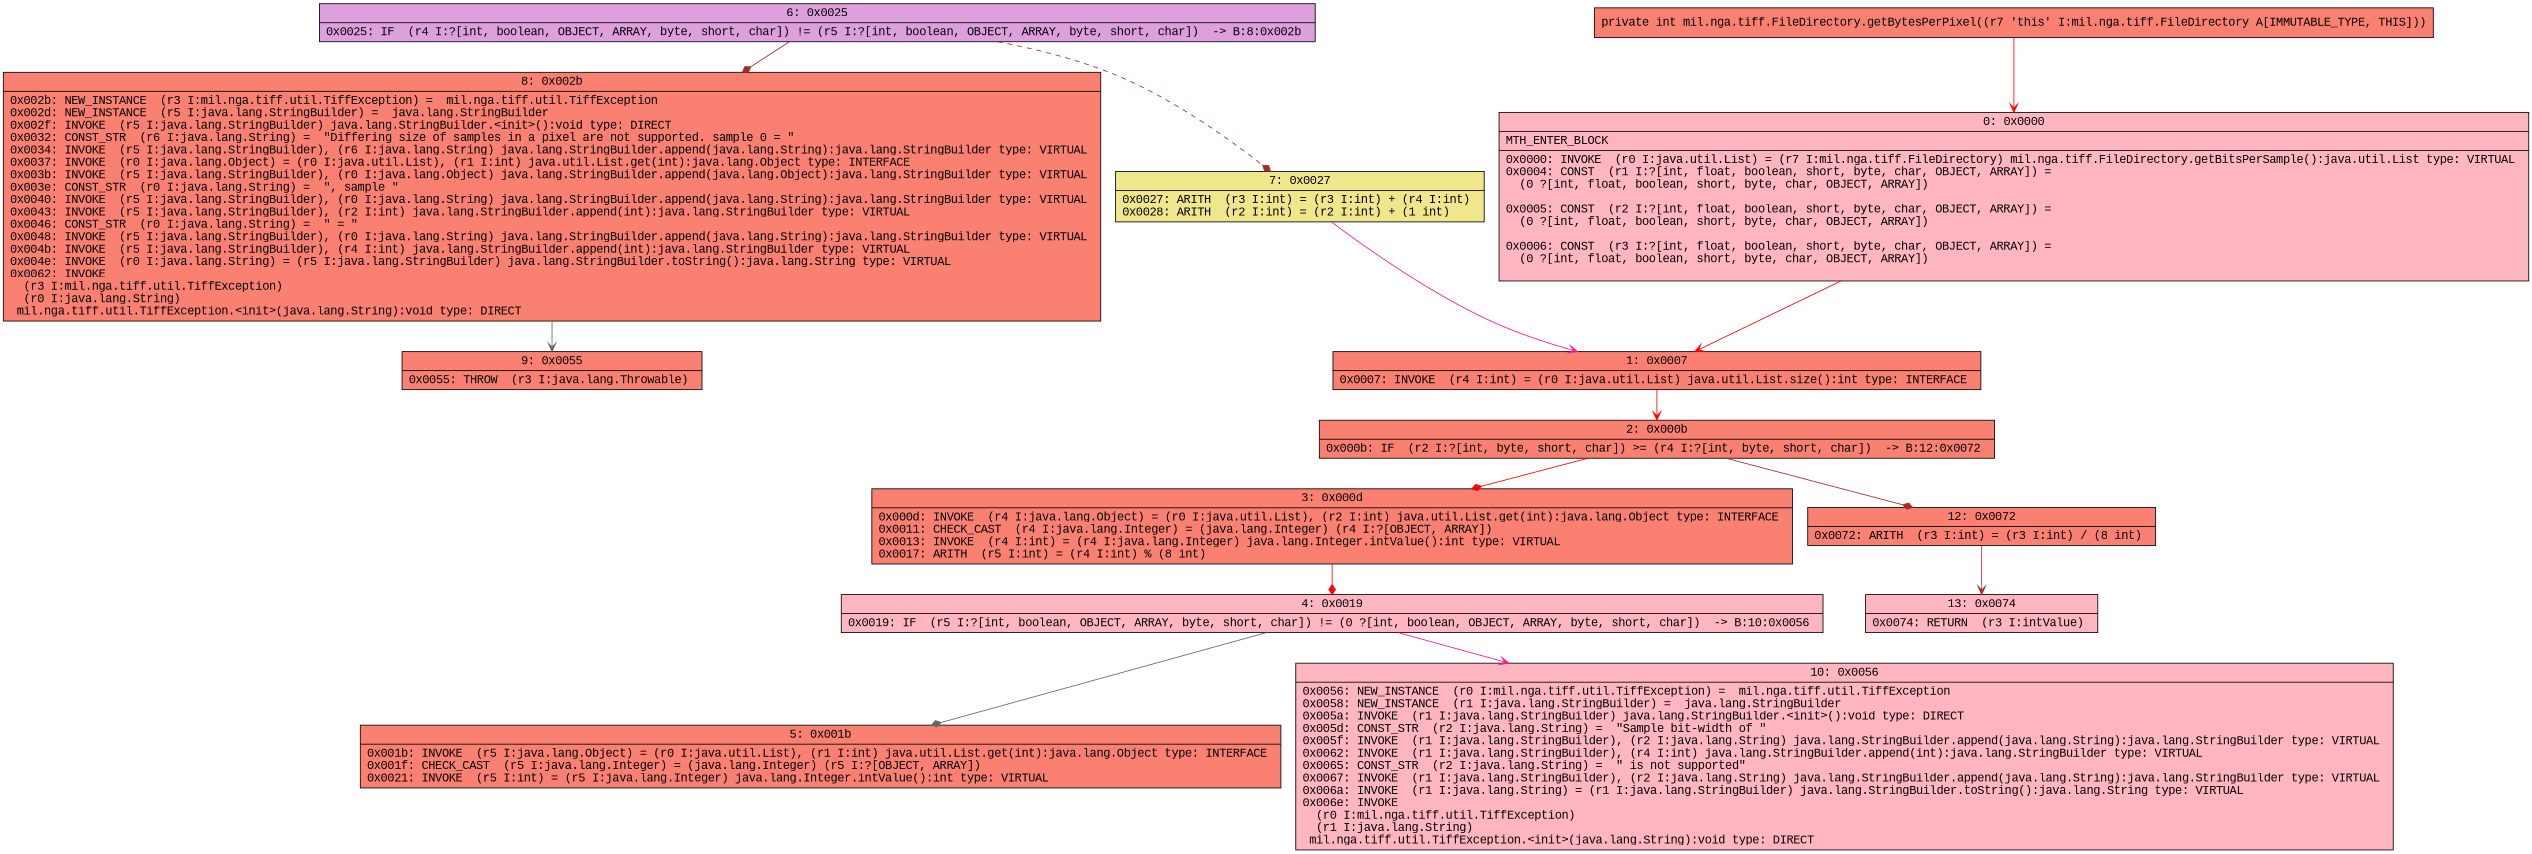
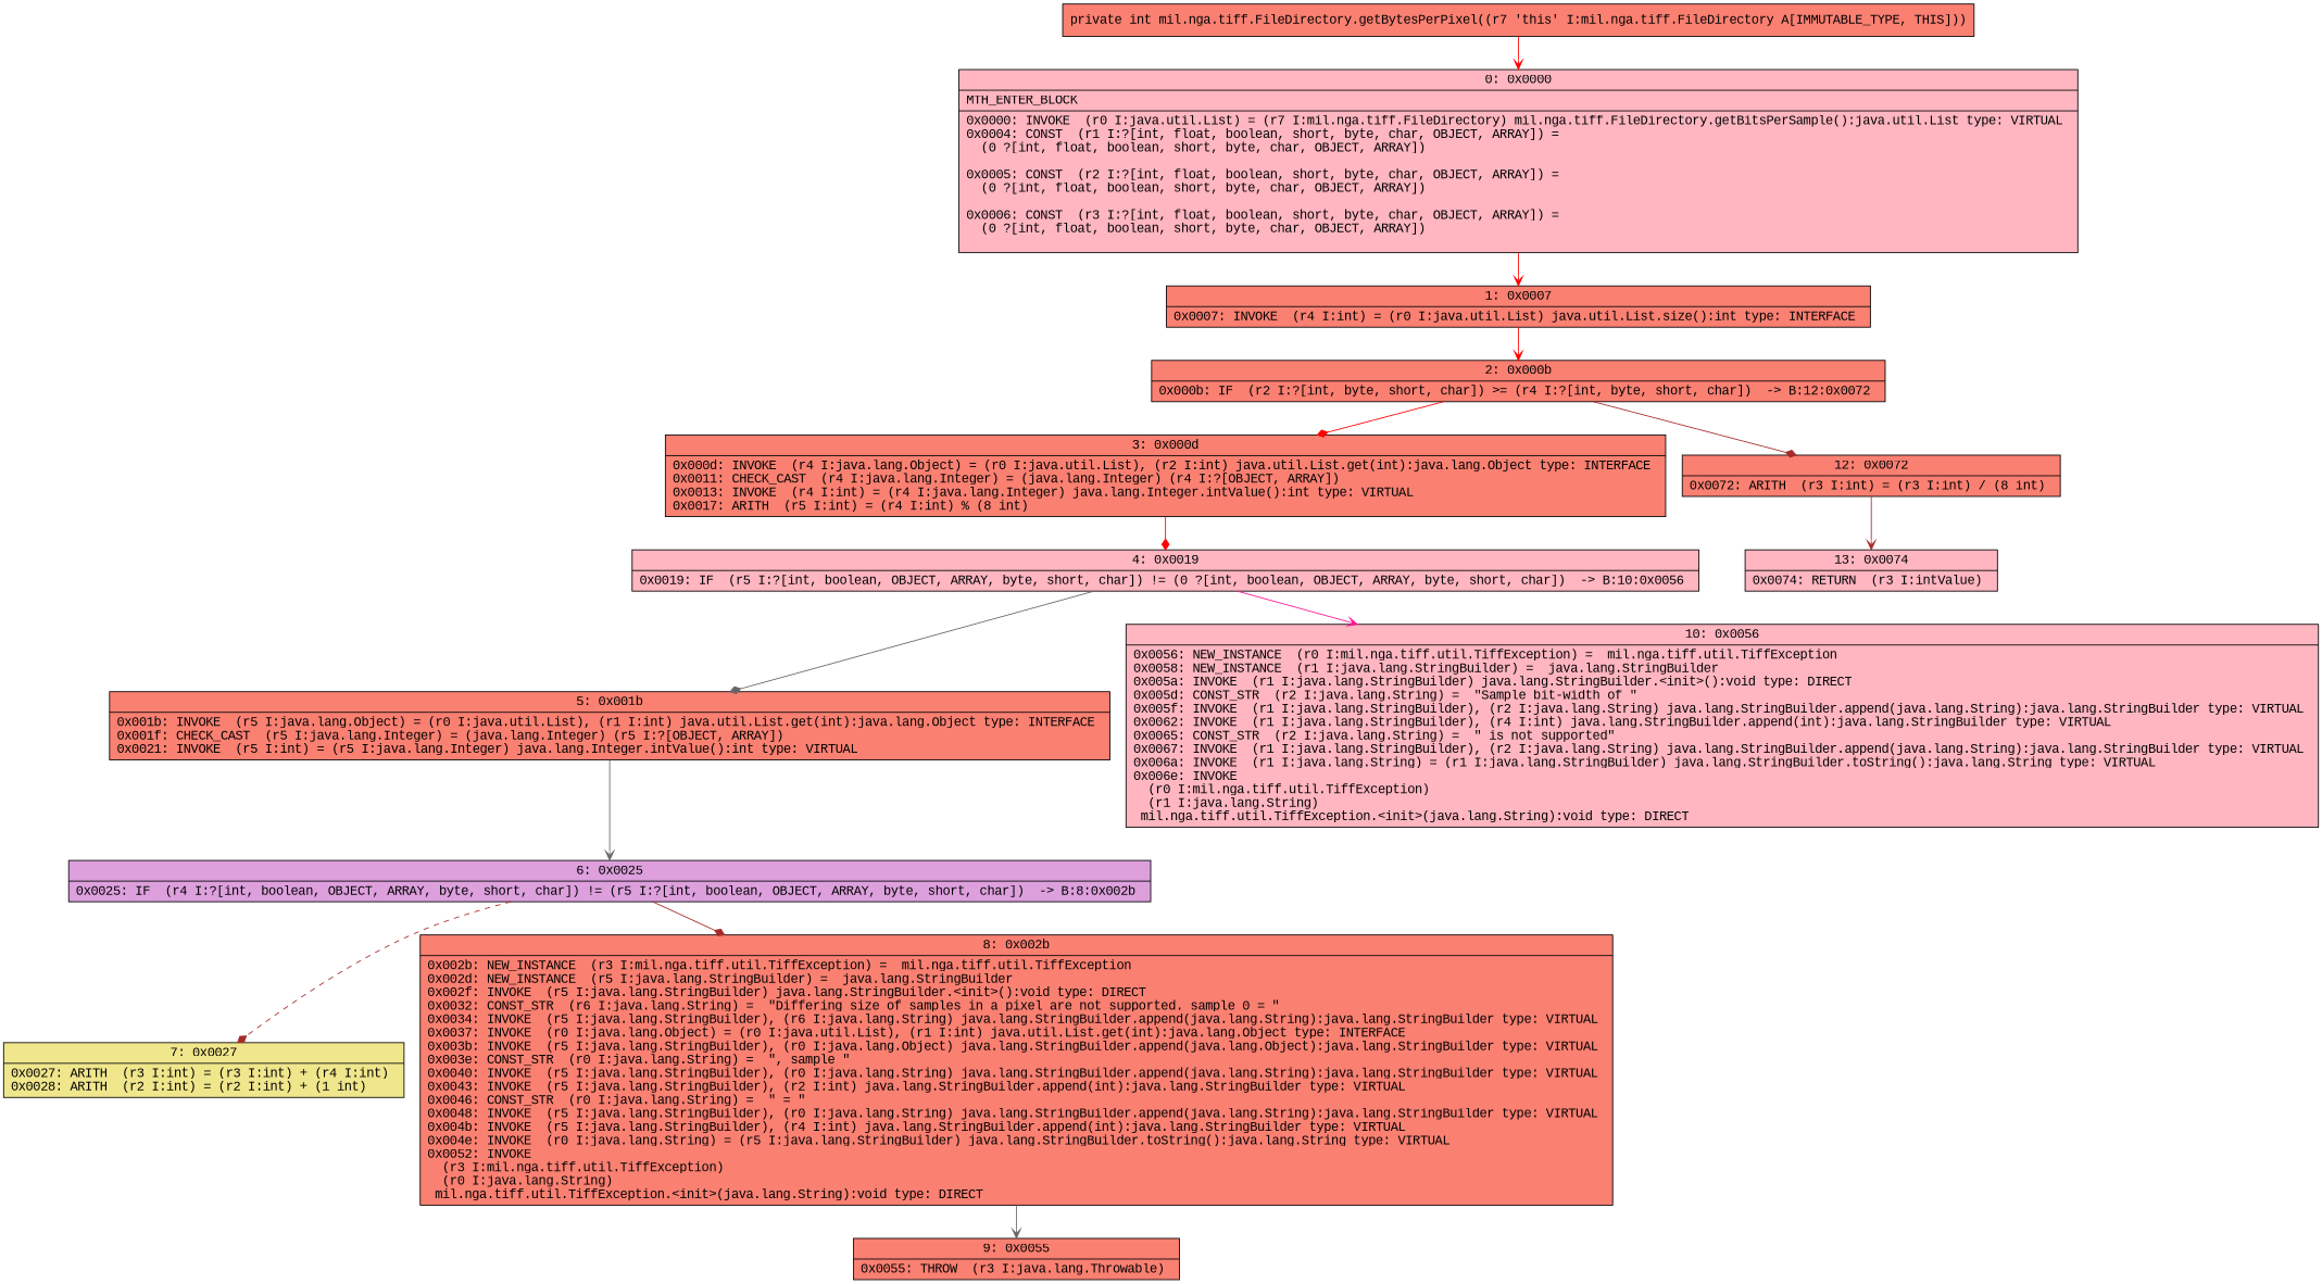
  digraph {
    fontname="Liberation Mono"
    node [fillcolor=salmon fontname="Liberation Mono" shape=record style=filled]
    edge [arrowhead=vee color=red fontname="Liberation Mono"]
    n1 [fillcolor=lightpink label="{0\:\ 0x0000|MTH_ENTER_BLOCK\l|0x0000: INVOKE  (r0 I:java.util.List) = (r7 I:mil.nga.tiff.FileDirectory) mil.nga.tiff.FileDirectory.getBitsPerSample():java.util.List type: VIRTUAL \l0x0004: CONST  (r1 I:?[int, float, boolean, short, byte, char, OBJECT, ARRAY]) = \l  (0 ?[int, float, boolean, short, byte, char, OBJECT, ARRAY])\l \l0x0005: CONST  (r2 I:?[int, float, boolean, short, byte, char, OBJECT, ARRAY]) = \l  (0 ?[int, float, boolean, short, byte, char, OBJECT, ARRAY])\l \l0x0006: CONST  (r3 I:?[int, float, boolean, short, byte, char, OBJECT, ARRAY]) = \l  (0 ?[int, float, boolean, short, byte, char, OBJECT, ARRAY])\l \l}"]
    n2 [label="{1\:\ 0x0007|0x0007: INVOKE  (r4 I:int) = (r0 I:java.util.List) java.util.List.size():int type: INTERFACE \l}"]
    n3 [label="{2\:\ 0x000b|0x000b: IF  (r2 I:?[int, byte, short, char]) \>= (r4 I:?[int, byte, short, char])  \-\> B:12:0x0072 \l}"]
    n4 [label="{3\:\ 0x000d|0x000d: INVOKE  (r4 I:java.lang.Object) = (r0 I:java.util.List), (r2 I:int) java.util.List.get(int):java.lang.Object type: INTERFACE \l0x0011: CHECK_CAST  (r4 I:java.lang.Integer) = (java.lang.Integer) (r4 I:?[OBJECT, ARRAY]) \l0x0013: INVOKE  (r4 I:int) = (r4 I:java.lang.Integer) java.lang.Integer.intValue():int type: VIRTUAL \l0x0017: ARITH  (r5 I:int) = (r4 I:int) % (8 int) \l}"]
    n5 [label="{12\:\ 0x0072|0x0072: ARITH  (r3 I:int) = (r3 I:int) \/ (8 int) \l}"]
    n6 [fillcolor=lightpink label="{4\:\ 0x0019|0x0019: IF  (r5 I:?[int, boolean, OBJECT, ARRAY, byte, short, char]) != (0 ?[int, boolean, OBJECT, ARRAY, byte, short, char])  \-\> B:10:0x0056 \l}"]
    n7 [fillcolor=lightpink label="{13\:\ 0x0074|0x0074: RETURN  (r3 I:intValue) \l}"]
    n8 [label="{5\:\ 0x001b|0x001b: INVOKE  (r5 I:java.lang.Object) = (r0 I:java.util.List), (r1 I:int) java.util.List.get(int):java.lang.Object type: INTERFACE \l0x001f: CHECK_CAST  (r5 I:java.lang.Integer) = (java.lang.Integer) (r5 I:?[OBJECT, ARRAY]) \l0x0021: INVOKE  (r5 I:int) = (r5 I:java.lang.Integer) java.lang.Integer.intValue():int type: VIRTUAL \l}"]
    n9 [fillcolor=lightpink label="{10\:\ 0x0056|0x0056: NEW_INSTANCE  (r0 I:mil.nga.tiff.util.TiffException) =  mil.nga.tiff.util.TiffException \l0x0058: NEW_INSTANCE  (r1 I:java.lang.StringBuilder) =  java.lang.StringBuilder \l0x005a: INVOKE  (r1 I:java.lang.StringBuilder) java.lang.StringBuilder.\<init\>():void type: DIRECT \l0x005d: CONST_STR  (r2 I:java.lang.String) =  \"Sample bit\-width of \" \l0x005f: INVOKE  (r1 I:java.lang.StringBuilder), (r2 I:java.lang.String) java.lang.StringBuilder.append(java.lang.String):java.lang.StringBuilder type: VIRTUAL \l0x0062: INVOKE  (r1 I:java.lang.StringBuilder), (r4 I:int) java.lang.StringBuilder.append(int):java.lang.StringBuilder type: VIRTUAL \l0x0065: CONST_STR  (r2 I:java.lang.String) =  \" is not supported\" \l0x0067: INVOKE  (r1 I:java.lang.StringBuilder), (r2 I:java.lang.String) java.lang.StringBuilder.append(java.lang.String):java.lang.StringBuilder type: VIRTUAL \l0x006a: INVOKE  (r1 I:java.lang.String) = (r1 I:java.lang.StringBuilder) java.lang.StringBuilder.toString():java.lang.String type: VIRTUAL \l0x006e: INVOKE  \l  (r0 I:mil.nga.tiff.util.TiffException)\l  (r1 I:java.lang.String)\l mil.nga.tiff.util.TiffException.\<init\>(java.lang.String):void type: DIRECT \l}"]
    n10 [fillcolor=plum label="{6\:\ 0x0025|0x0025: IF  (r4 I:?[int, boolean, OBJECT, ARRAY, byte, short, char]) != (r5 I:?[int, boolean, OBJECT, ARRAY, byte, short, char])  \-\> B:8:0x002b \l}"]
    n11 [fillcolor=khaki label="{7\:\ 0x0027|0x0027: ARITH  (r3 I:int) = (r3 I:int) + (r4 I:int) \l0x0028: ARITH  (r2 I:int) = (r2 I:int) + (1 int) \l}"]
-   n12 [label="{8\:\ 0x002b|0x002b: NEW_INSTANCE  (r3 I:mil.nga.tiff.util.TiffException) =  mil.nga.tiff.util.TiffException \l0x002d: NEW_INSTANCE  (r5 I:java.lang.StringBuilder) =  java.lang.StringBuilder \l0x002f: INVOKE  (r5 I:java.lang.StringBuilder) java.lang.StringBuilder.\<init\>():void type: DIRECT \l0x0032: CONST_STR  (r6 I:java.lang.String) =  \"Differing size of samples in a pixel are not supported. sample 0 = \" \l0x0034: INVOKE  (r5 I:java.lang.StringBuilder), (r6 I:java.lang.String) java.lang.StringBuilder.append(java.lang.String):java.lang.StringBuilder type: VIRTUAL \l0x0037: INVOKE  (r0 I:java.lang.Object) = (r0 I:java.util.List), (r1 I:int) java.util.List.get(int):java.lang.Object type: INTERFACE \l0x003b: INVOKE  (r5 I:java.lang.StringBuilder), (r0 I:java.lang.Object) java.lang.StringBuilder.append(java.lang.Object):java.lang.StringBuilder type: VIRTUAL \l0x003e: CONST_STR  (r0 I:java.lang.String) =  \", sample \" \l0x0040: INVOKE  (r5 I:java.lang.StringBuilder), (r0 I:java.lang.String) java.lang.StringBuilder.append(java.lang.String):java.lang.StringBuilder type: VIRTUAL \l0x0043: INVOKE  (r5 I:java.lang.StringBuilder), (r2 I:int) java.lang.StringBuilder.append(int):java.lang.StringBuilder type: VIRTUAL \l0x0046: CONST_STR  (r0 I:java.lang.String) =  \" = \" \l0x0048: INVOKE  (r5 I:java.lang.StringBuilder), (r0 I:java.lang.String) java.lang.StringBuilder.append(java.lang.String):java.lang.StringBuilder type: VIRTUAL \l0x004b: INVOKE  (r5 I:java.lang.StringBuilder), (r4 I:int) java.lang.StringBuilder.append(int):java.lang.StringBuilder type: VIRTUAL \l0x004e: INVOKE  (r0 I:java.lang.String) = (r5 I:java.lang.StringBuilder) java.lang.StringBuilder.toString():java.lang.String type: VIRTUAL \l0x0062: INVOKE  \l  (r3 I:mil.nga.tiff.util.TiffException)\l  (r0 I:java.lang.String)\l mil.nga.tiff.util.TiffException.\<init\>(java.lang.String):void type: DIRECT \l}"]
+   n12 [label="{8\:\ 0x002b|0x002b: NEW_INSTANCE  (r3 I:mil.nga.tiff.util.TiffException) =  mil.nga.tiff.util.TiffException \l0x002d: NEW_INSTANCE  (r5 I:java.lang.StringBuilder) =  java.lang.StringBuilder \l0x002f: INVOKE  (r5 I:java.lang.StringBuilder) java.lang.StringBuilder.\<init\>():void type: DIRECT \l0x0032: CONST_STR  (r6 I:java.lang.String) =  \"Differing size of samples in a pixel are not supported. sample 0 = \" \l0x0034: INVOKE  (r5 I:java.lang.StringBuilder), (r6 I:java.lang.String) java.lang.StringBuilder.append(java.lang.String):java.lang.StringBuilder type: VIRTUAL \l0x0037: INVOKE  (r0 I:java.lang.Object) = (r0 I:java.util.List), (r1 I:int) java.util.List.get(int):java.lang.Object type: INTERFACE \l0x003b: INVOKE  (r5 I:java.lang.StringBuilder), (r0 I:java.lang.Object) java.lang.StringBuilder.append(java.lang.Object):java.lang.StringBuilder type: VIRTUAL \l0x003e: CONST_STR  (r0 I:java.lang.String) =  \", sample \" \l0x0040: INVOKE  (r5 I:java.lang.StringBuilder), (r0 I:java.lang.String) java.lang.StringBuilder.append(java.lang.String):java.lang.StringBuilder type: VIRTUAL \l0x0043: INVOKE  (r5 I:java.lang.StringBuilder), (r2 I:int) java.lang.StringBuilder.append(int):java.lang.StringBuilder type: VIRTUAL \l0x0046: CONST_STR  (r0 I:java.lang.String) =  \" = \" \l0x0048: INVOKE  (r5 I:java.lang.StringBuilder), (r0 I:java.lang.String) java.lang.StringBuilder.append(java.lang.String):java.lang.StringBuilder type: VIRTUAL \l0x004b: INVOKE  (r5 I:java.lang.StringBuilder), (r4 I:int) java.lang.StringBuilder.append(int):java.lang.StringBuilder type: VIRTUAL \l0x004e: INVOKE  (r0 I:java.lang.String) = (r5 I:java.lang.StringBuilder) java.lang.StringBuilder.toString():java.lang.String type: VIRTUAL \l0x0052: INVOKE  \l  (r3 I:mil.nga.tiff.util.TiffException)\l  (r0 I:java.lang.String)\l mil.nga.tiff.util.TiffException.\<init\>(java.lang.String):void type: DIRECT \l}"]
    n13 [label="{9\:\ 0x0055|0x0055: THROW  (r3 I:java.lang.Throwable) \l}"]
    n14 [label="{private int mil.nga.tiff.FileDirectory.getBytesPerPixel((r7 'this' I:mil.nga.tiff.FileDirectory A[IMMUTABLE_TYPE, THIS])) }"]
    n1 -> n2
    n2 -> n3
    n3 -> n4 [arrowhead=diamond style=solid]
    n3 -> n5 [arrowhead=diamond color=brown]
    n4 -> n6 [arrowhead=diamond]
    n5 -> n7 [color=brown]
    n6 -> n8 [arrowhead=diamond color=gray40 style=solid]
    n6 -> n9 [color=deeppink]
+   n8 -> n10 [color=gray40]
    n10 -> n11 [arrowhead=diamond color=brown style=dashed]
    n10 -> n12 [arrowhead=diamond color=brown]
-   n11 -> n2 [color=deeppink]
    n12 -> n13 [color=gray40]
    n14 -> n1
  }
